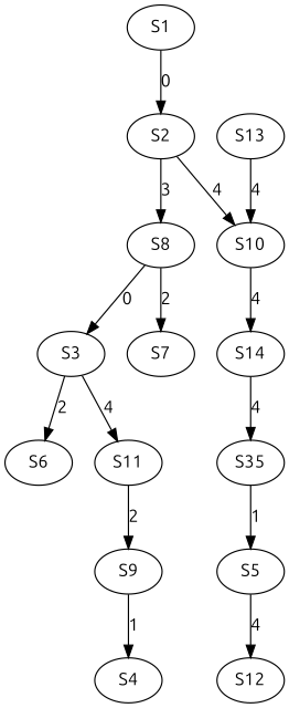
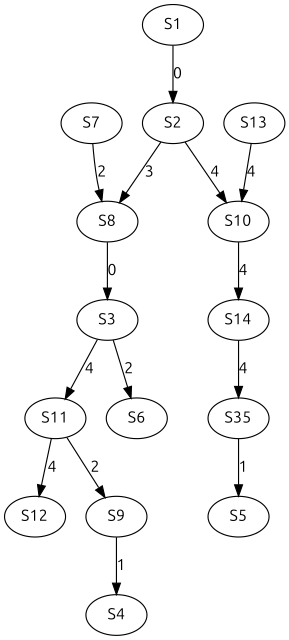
  strict digraph {
    fontname=Ubuntu
    node [fontname=Ubuntu]
    edge [fontname=Ubuntu]
    S1
    S2
    S8
    S10
    S3
    S7
    S14
    S6
    S11
    S9
    S4
    n12 [label=S35]
    S5
    S12
    S13
    S1 -> S2 [label=0]
    S2 -> S8 [label=3]
    S2 -> S10 [label=4]
    S8 -> S3 [label=0]
-   S8 -> S7 [label=2]
+   S7 -> S8 [label=2]
    S10 -> S14 [label=4]
    S3 -> S6 [label=2]
    S3 -> S11 [label=4]
    S14 -> n12 [label=4]
    S11 -> S9 [label=2]
    S9 -> S4 [label=1]
    n12 -> S5 [label=1]
-   S5 -> S12 [label=4]
+   S11 -> S12 [label=4]
    S13 -> S10 [label=4]
  }
